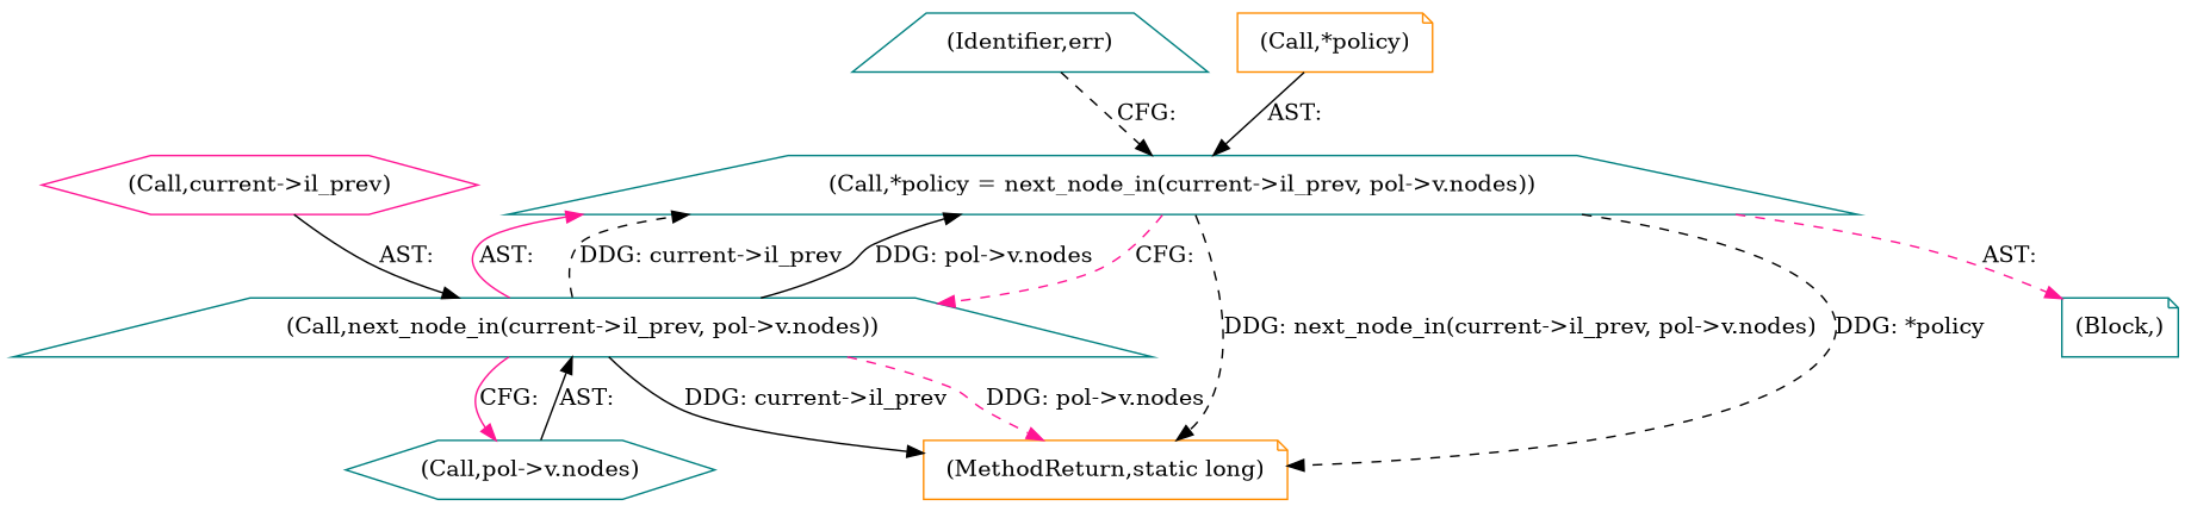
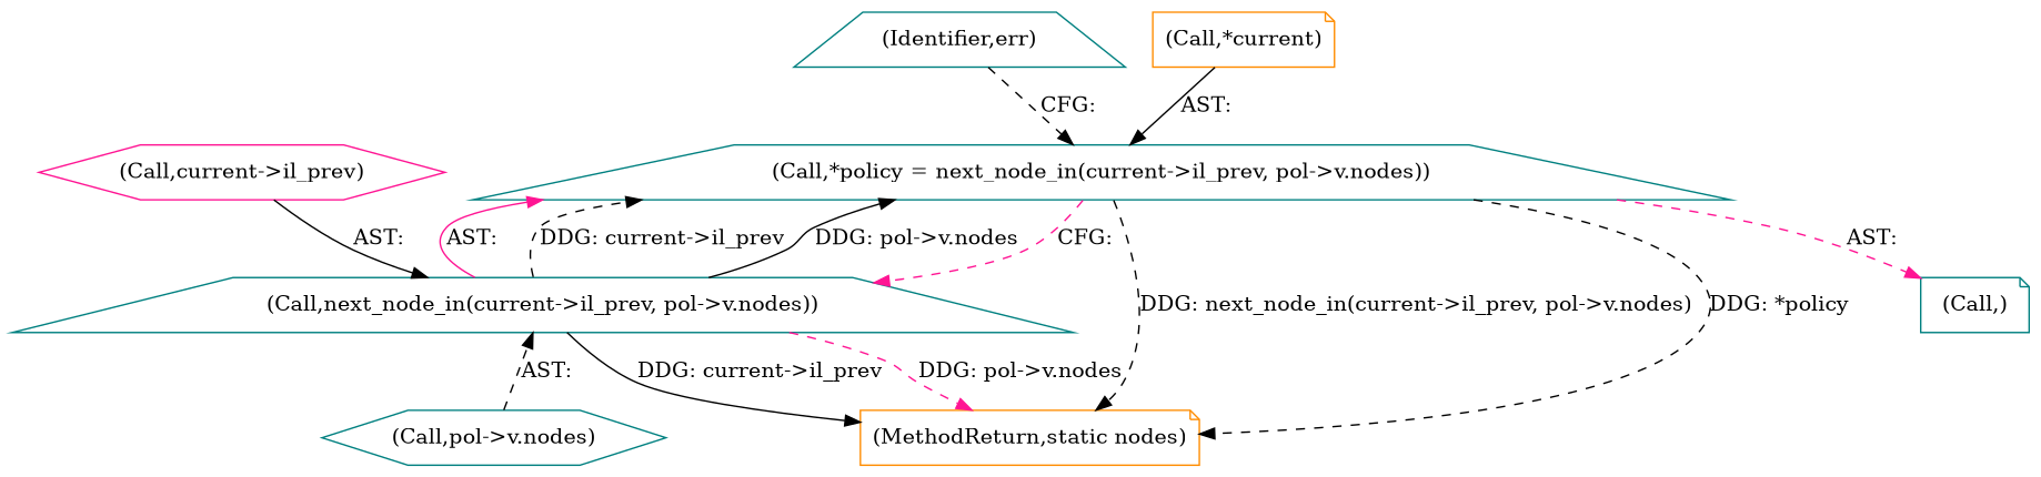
  digraph {
    node [color=teal shape=trapezium]
    edge [color=black style=dashed]
    n1 [label="(Call,*policy = next_node_in(current->il_prev, pol->v.nodes))"]
    n2 [label="(Call,next_node_in(current->il_prev, pol->v.nodes))"]
-   n3 [color=darkorange label="(MethodReturn,static long)" shape=note]
-   n4 [label="(Block,)" shape=note]
+   n3 [color=darkorange label="(MethodReturn,static nodes)" shape=note]
+   n4 [label="(Call,)" shape=note]
    n5 [label="(Call,pol->v.nodes)" shape=hexagon]
    n6 [label="(Identifier,err)"]
    n7 [color=deeppink label="(Call,current->il_prev)" shape=hexagon]
-   n8 [color=darkorange label="(Call,*policy)" shape=note]
+   n8 [color=darkorange label="(Call,*current)" shape=note]
    n1 -> n2 [color=deeppink label="CFG: "]
    n1 -> n3 [label="DDG: next_node_in(current->il_prev, pol->v.nodes)"]
    n1 -> n3 [label="DDG: *policy"]
    n1 -> n4 [color=deeppink label="AST: "]
    n2 -> n1 [color=deeppink label="AST: " style=solid]
    n2 -> n1 [label="DDG: current->il_prev"]
    n2 -> n1 [label="DDG: pol->v.nodes" style=solid]
    n2 -> n3 [label="DDG: current->il_prev" style=solid]
    n2 -> n3 [color=deeppink label="DDG: pol->v.nodes"]
-   n2 -> n5 [color=deeppink label="CFG: " style=solid]
-   n5 -> n2 [label="AST: " style=solid]
+   n5 -> n2 [label="AST: "]
    n6 -> n1 [label="CFG: "]
    n7 -> n2 [label="AST: " style=solid]
    n8 -> n1 [label="AST: " style=solid]
  }
